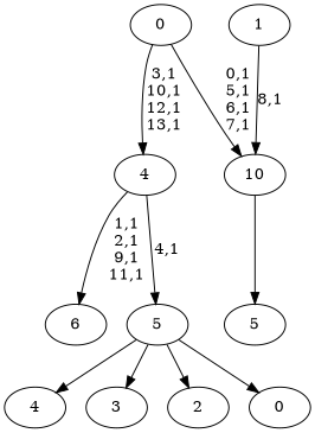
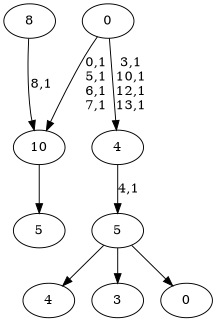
  digraph {
-   n1 [label=6]
    n2 [label=5]
    n3 [label=4]
    n4 [label=3]
-   n5 [label=2]
-   n6 [label=1]
+   n6 [label=8]
    10
    n8 [label=0]
    5
    4
    0
    n6 -> 10 [label="8,1"]
    10 -> n2
    5 -> n3
    5 -> n4
-   5 -> n5
    5 -> n8
-   4 -> n1 [label="1,1\n2,1\n9,1\n11,1"]
    4 -> 5 [label="4,1"]
    0 -> 10 [label="0,1\n5,1\n6,1\n7,1"]
    0 -> 4 [label="3,1\n10,1\n12,1\n13,1"]
  }
